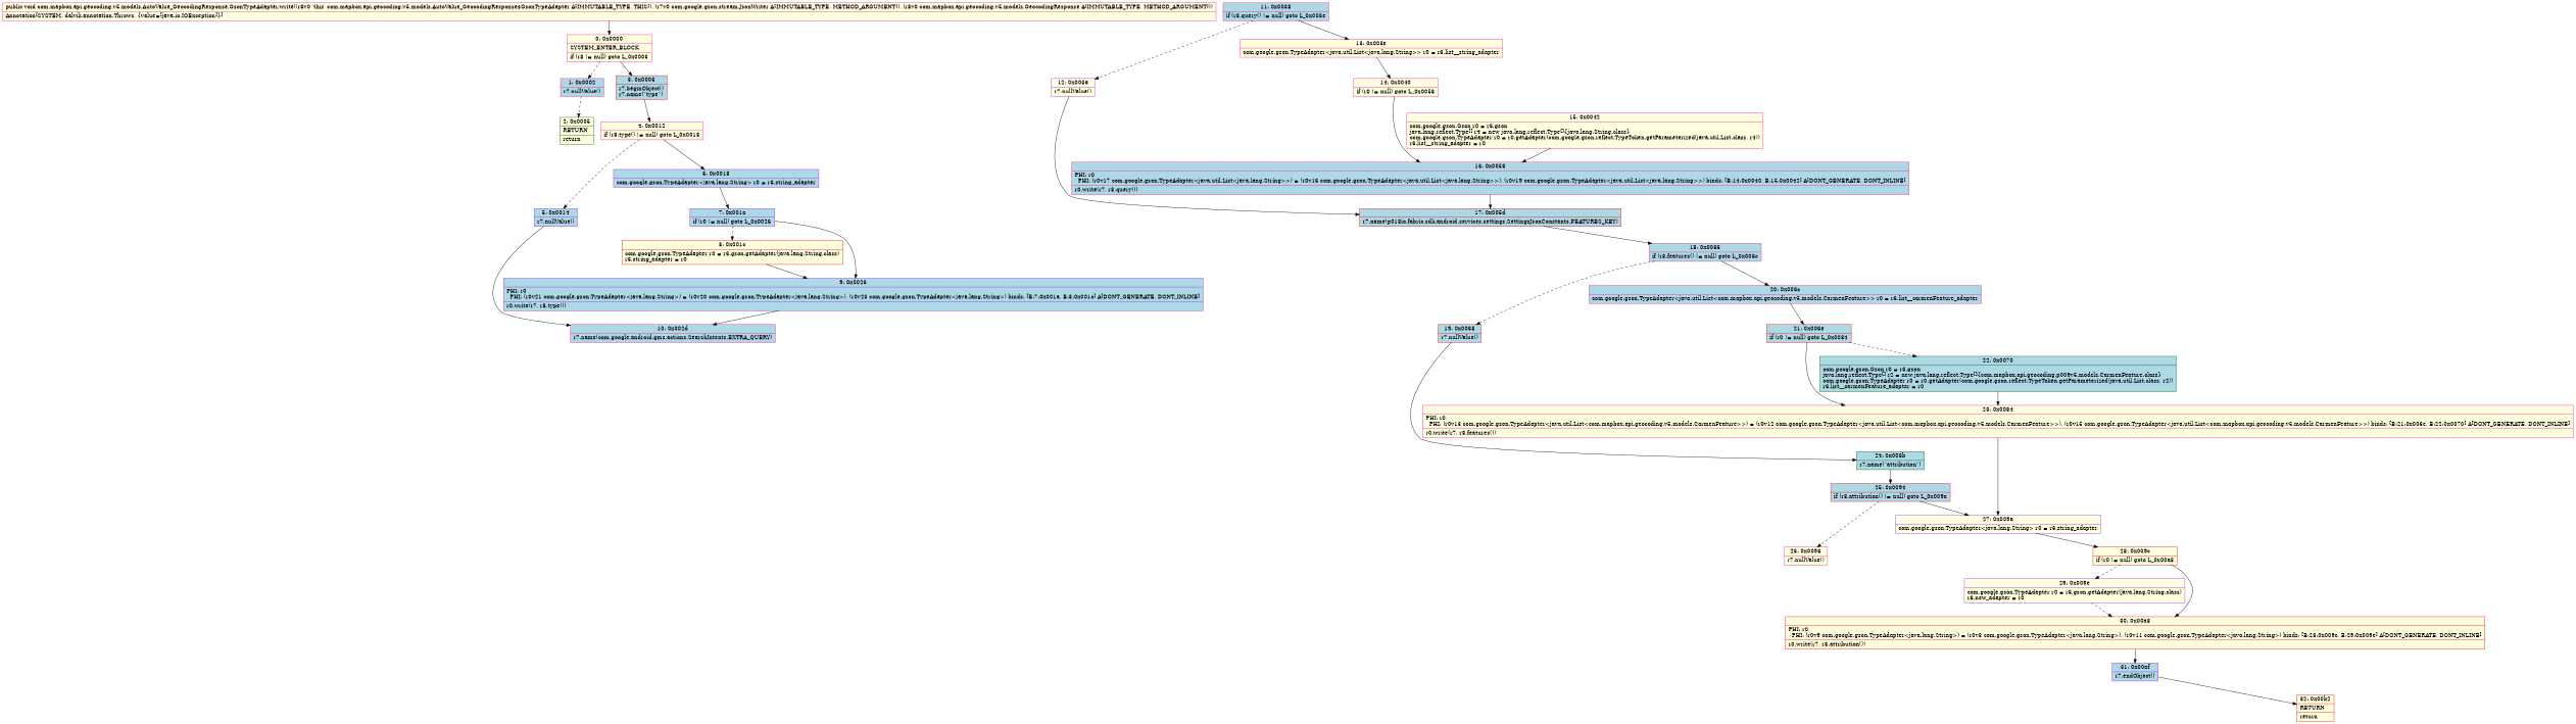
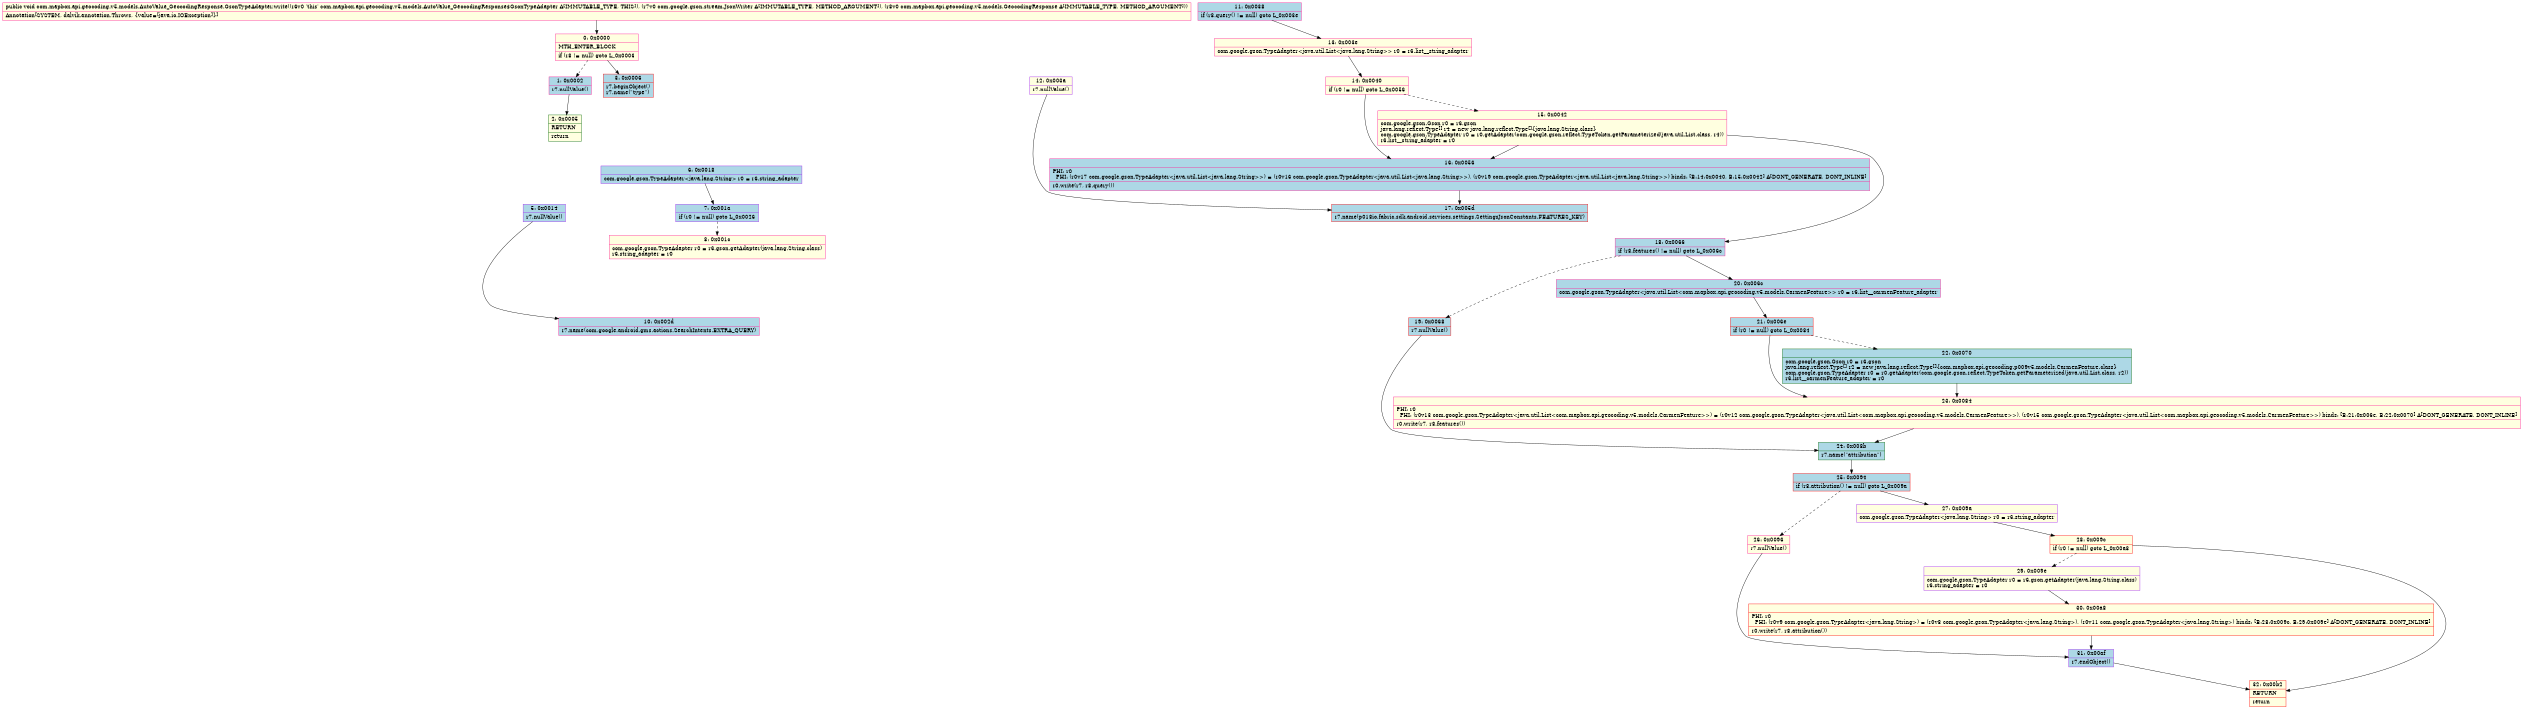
  digraph {
    node [color=deeppink fillcolor=lightblue shape=record style=filled]
-   n1 [fillcolor=lightyellow label="{0\:\ 0x0000|SYSTEM_ENTER_BLOCK\l|if (r8 != null) goto L_0x0006\l}"]
+   n1 [fillcolor=lightyellow label="{0\:\ 0x0000|MTH_ENTER_BLOCK\l|if (r8 != null) goto L_0x0006\l}"]
    n2 [label="{1\:\ 0x0002|r7.nullValue()\l}"]
    n3 [color=red label="{3\:\ 0x0006|r7.beginObject()\lr7.name(\"type\")\l}"]
    n4 [color=darkgreen fillcolor=lightyellow label="{2\:\ 0x0005|RETURN\l|return\l}"]
-   n5 [fillcolor=lightyellow label="{4\:\ 0x0012|if (r8.type() != null) goto L_0x0018\l}"]
    n6 [color=purple label="{5\:\ 0x0014|r7.nullValue()\l}"]
    n7 [color=purple label="{6\:\ 0x0018|com.google.gson.TypeAdapter\<java.lang.String\> r0 = r6.string_adapter\l}"]
    n8 [label="{10\:\ 0x002d|r7.name(com.google.android.gms.actions.SearchIntents.EXTRA_QUERY)\l}"]
    n9 [color=purple label="{7\:\ 0x001a|if (r0 != null) goto L_0x0026\l}"]
-   n10 [color=red fillcolor=lightyellow label="{8\:\ 0x001c|com.google.gson.TypeAdapter r0 = r6.gson.getAdapter(java.lang.String.class)\lr6.string_adapter = r0\l}"]
-   n11 [color=purple label="{9\:\ 0x0026|PHI: r0 \l  PHI: (r0v21 com.google.gson.TypeAdapter\<java.lang.String\>) = (r0v20 com.google.gson.TypeAdapter\<java.lang.String\>), (r0v23 com.google.gson.TypeAdapter\<java.lang.String\>) binds: [B:7:0x001a, B:8:0x001c] A[DONT_GENERATE, DONT_INLINE]\l|r0.write(r7, r8.type())\l}"]
+   n10 [fillcolor=lightyellow label="{8\:\ 0x001c|com.google.gson.TypeAdapter r0 = r6.gson.getAdapter(java.lang.String.class)\lr6.string_adapter = r0\l}"]
    n12 [label="{11\:\ 0x0038|if (r8.query() != null) goto L_0x003e\l}"]
    n13 [color=purple fillcolor=lightyellow label="{12\:\ 0x003a|r7.nullValue()\l}"]
    n14 [fillcolor=lightyellow label="{13\:\ 0x003e|com.google.gson.TypeAdapter\<java.util.List\<java.lang.String\>\> r0 = r6.list__string_adapter\l}"]
    n15 [color=red label="{17\:\ 0x005d|r7.name(p018io.fabric.sdk.android.services.settings.SettingsJsonConstants.FEATURES_KEY)\l}"]
    n16 [fillcolor=lightyellow label="{14\:\ 0x0040|if (r0 != null) goto L_0x0056\l}"]
    n17 [label="{18\:\ 0x0066|if (r8.features() != null) goto L_0x006c\l}"]
    n18 [fillcolor=lightyellow label="{15\:\ 0x0042|com.google.gson.Gson r0 = r6.gson\ljava.lang.reflect.Type[] r4 = new java.lang.reflect.Type[]\{java.lang.String.class\}\lcom.google.gson.TypeAdapter r0 = r0.getAdapter(com.google.gson.reflect.TypeToken.getParameterized(java.util.List.class, r4))\lr6.list__string_adapter = r0\l}"]
    n19 [label="{16\:\ 0x0056|PHI: r0 \l  PHI: (r0v17 com.google.gson.TypeAdapter\<java.util.List\<java.lang.String\>\>) = (r0v16 com.google.gson.TypeAdapter\<java.util.List\<java.lang.String\>\>), (r0v19 com.google.gson.TypeAdapter\<java.util.List\<java.lang.String\>\>) binds: [B:14:0x0040, B:15:0x0042] A[DONT_GENERATE, DONT_INLINE]\l|r0.write(r7, r8.query())\l}"]
    n20 [color=red label="{19\:\ 0x0068|r7.nullValue()\l}"]
    n21 [label="{20\:\ 0x006c|com.google.gson.TypeAdapter\<java.util.List\<com.mapbox.api.geocoding.v5.models.CarmenFeature\>\> r0 = r6.list__carmenFeature_adapter\l}"]
    n22 [color=darkgreen label="{24\:\ 0x008b|r7.name(\"attribution\")\l}"]
    n23 [color=red label="{21\:\ 0x006e|if (r0 != null) goto L_0x0084\l}"]
    n24 [color=red label="{25\:\ 0x0094|if (r8.attribution() != null) goto L_0x009a\l}"]
    n25 [color=darkgreen label="{22\:\ 0x0070|com.google.gson.Gson r0 = r6.gson\ljava.lang.reflect.Type[] r2 = new java.lang.reflect.Type[]\{com.mapbox.api.geocoding.p009v5.models.CarmenFeature.class\}\lcom.google.gson.TypeAdapter r0 = r0.getAdapter(com.google.gson.reflect.TypeToken.getParameterized(java.util.List.class, r2))\lr6.list__carmenFeature_adapter = r0\l}"]
    n26 [fillcolor=lightyellow label="{23\:\ 0x0084|PHI: r0 \l  PHI: (r0v13 com.google.gson.TypeAdapter\<java.util.List\<com.mapbox.api.geocoding.v5.models.CarmenFeature\>\>) = (r0v12 com.google.gson.TypeAdapter\<java.util.List\<com.mapbox.api.geocoding.v5.models.CarmenFeature\>\>), (r0v15 com.google.gson.TypeAdapter\<java.util.List\<com.mapbox.api.geocoding.v5.models.CarmenFeature\>\>) binds: [B:21:0x006e, B:22:0x0070] A[DONT_GENERATE, DONT_INLINE]\l|r0.write(r7, r8.features())\l}"]
    n27 [fillcolor=lightyellow label="{26\:\ 0x0096|r7.nullValue()\l}"]
    n28 [color=purple fillcolor=lightyellow label="{27\:\ 0x009a|com.google.gson.TypeAdapter\<java.lang.String\> r0 = r6.string_adapter\l}"]
    n29 [color=purple label="{31\:\ 0x00af|r7.endObject()\l}"]
    n30 [color=red fillcolor=lightyellow label="{28\:\ 0x009c|if (r0 != null) goto L_0x00a8\l}"]
    n31 [color=red fillcolor=lightyellow label="{32\:\ 0x00b2|RETURN\l|return\l}"]
-   n32 [color=purple fillcolor=lightyellow label="{29\:\ 0x009e|com.google.gson.TypeAdapter r0 = r6.gson.getAdapter(java.lang.String.class)\lr6.new_adapter = r0\l}"]
+   n32 [color=purple fillcolor=lightyellow label="{29\:\ 0x009e|com.google.gson.TypeAdapter r0 = r6.gson.getAdapter(java.lang.String.class)\lr6.string_adapter = r0\l}"]
    n33 [color=red fillcolor=lightyellow label="{30\:\ 0x00a8|PHI: r0 \l  PHI: (r0v9 com.google.gson.TypeAdapter\<java.lang.String\>) = (r0v8 com.google.gson.TypeAdapter\<java.lang.String\>), (r0v11 com.google.gson.TypeAdapter\<java.lang.String\>) binds: [B:28:0x009c, B:29:0x009e] A[DONT_GENERATE, DONT_INLINE]\l|r0.write(r7, r8.attribution())\l}"]
    n34 [fillcolor=lightyellow label="{public void com.mapbox.api.geocoding.v5.models.AutoValue_GeocodingResponse.GsonTypeAdapter.write((r6v0 'this' com.mapbox.api.geocoding.v5.models.AutoValue_GeocodingResponse$GsonTypeAdapter A[IMMUTABLE_TYPE, THIS]), (r7v0 com.google.gson.stream.JsonWriter A[IMMUTABLE_TYPE, METHOD_ARGUMENT]), (r8v0 com.mapbox.api.geocoding.v5.models.GeocodingResponse A[IMMUTABLE_TYPE, METHOD_ARGUMENT]))  | Annotation[SYSTEM, dalvik.annotation.Throws, \{value=[java.io.IOException]\}]\l}"]
    n1 -> n2 [style=dashed]
    n1 -> n3
-   n2 -> n4 [style=dashed]
-   n3 -> n5
-   n5 -> n6 [style=dashed]
-   n5 -> n7
+   n2 -> n4
    n6 -> n8
    n7 -> n9
    n9 -> n10 [style=dashed]
-   n9 -> n11
-   n10 -> n11
-   n11 -> n8
-   n12 -> n13 [style=dashed]
    n12 -> n14
    n13 -> n15
    n14 -> n16
-   n15 -> n17
+   n18 -> n17
+   n16 -> n18 [style=dashed]
    n16 -> n19
    n17 -> n20 [style=dashed]
    n17 -> n21
    n18 -> n19
    n19 -> n15
    n20 -> n22
    n21 -> n23
    n22 -> n24
    n23 -> n25 [style=dashed]
    n23 -> n26
    n24 -> n27 [style=dashed]
    n24 -> n28
    n25 -> n26
-   n26 -> n28
+   n26 -> n22
+   n27 -> n29
    n28 -> n30
    n29 -> n31
    n30 -> n32 [style=dashed]
-   n30 -> n33
-   n32 -> n33 [style=dashed]
+   n30 -> n31
+   n32 -> n33
    n33 -> n29
    n34 -> n1
  }
